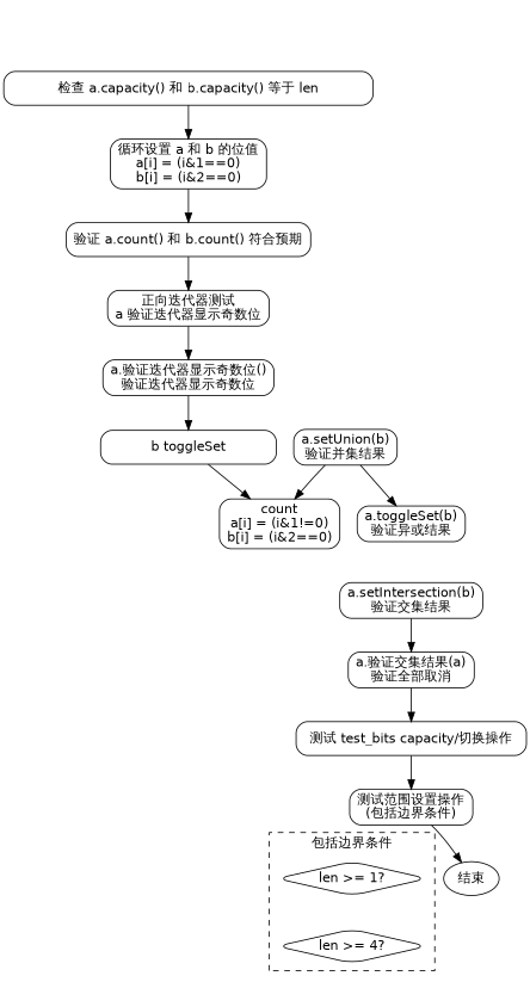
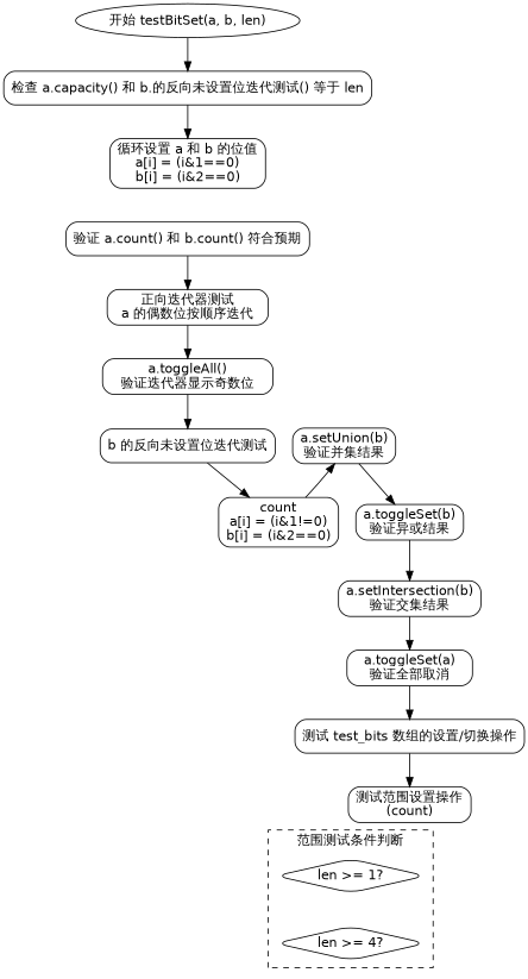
  digraph {
    node [fontname=Helvetica shape=box style=rounded]
    edge [fontname=Helvetica]
    n1 [label="len >= 1?" shape=diamond]
    n2 [label="len >= 4?" shape=diamond]
-   n4 [label="检查 a.capacity() 和 b.capacity() 等于 len"]
+   n3 [label="开始 testBitSet(a, b, len)" shape=ellipse]
+   n4 [label="检查 a.capacity() 和 b.的反向未设置位迭代测试() 等于 len"]
    n5 [label="循环设置 a 和 b 的位值\na[i] = (i&1==0)\nb[i] = (i&2==0)"]
    n6 [label="验证 a.count() 和 b.count() 符合预期"]
-   n7 [label="正向迭代器测试\na 验证迭代器显示奇数位"]
-   n8 [label="a.验证迭代器显示奇数位()\n验证迭代器显示奇数位"]
-   n9 [label="b toggleSet"]
+   n7 [label="正向迭代器测试\na 的偶数位按顺序迭代"]
+   n8 [label="a.toggleAll()\n验证迭代器显示奇数位"]
+   n9 [label="b 的反向未设置位迭代测试"]
    n10 [label="count\na[i] = (i&1!=0)\nb[i] = (i&2==0)"]
    n11 [label="a.setUnion(b)\n验证并集结果"]
    n12 [label="a.toggleSet(b)\n验证异或结果"]
    n13 [label="a.setIntersection(b)\n验证交集结果"]
-   n14 [label="a.验证交集结果(a)\n验证全部取消"]
-   n15 [label="测试 test_bits capacity/切换操作"]
-   n16 [label="测试范围设置操作\n(包括边界条件)"]
-   n17 [label="结束" shape=ellipse]
+   n14 [label="a.toggleSet(a)\n验证全部取消"]
+   n15 [label="测试 test_bits 数组的设置/切换操作"]
+   n16 [label="测试范围设置操作\n(count)"]
    subgraph cluster_1 {
-     label="包括边界条件"
+     label="范围测试条件判断"
      style=dashed
      n1
      n2
    }
    n1 -> n2 [style=invis]
+   n3 -> n4
    n4 -> n5
-   n5 -> n6
    n6 -> n7
    n7 -> n8
    n8 -> n9
    n9 -> n10
-   n11 -> n10
+   n10 -> n11
    n11 -> n12
+   n12 -> n13
    n13 -> n14
    n14 -> n15
    n15 -> n16
    n16 -> n1 [style=invis]
-   n16 -> n17
  }
